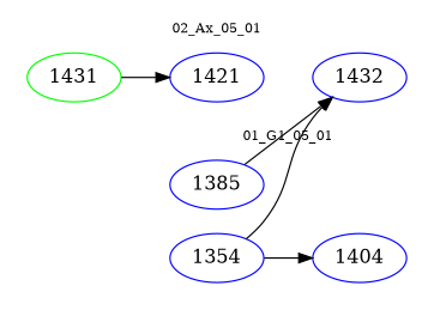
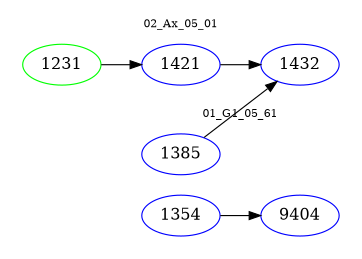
  digraph {
    rankdir=LR
    node [color=blue]
    edge [color=black]
-   n1 [color=green label=1431]
+   n1 [color=green label=1231]
    n2 [label=1421]
    n3 [label=1432]
    n4 [label=1385]
    n5 [label=1354]
-   n6 [label=1404]
+   n6 [label=9404]
    subgraph cluster_1 {
      color=white
      fontsize=10
      label="02_Ax_05_01"
      n1
      n2
      n3
    }
    subgraph cluster_2 {
      color=white
      fontsize=10
-     label="01_G1_05_01"
+     label="01_G1_05_61"
      n4
      n5
      n6
    }
    n1 -> n2
-   n5 -> n3
+   n2 -> n3
    n4 -> n3
    n5 -> n6
  }
